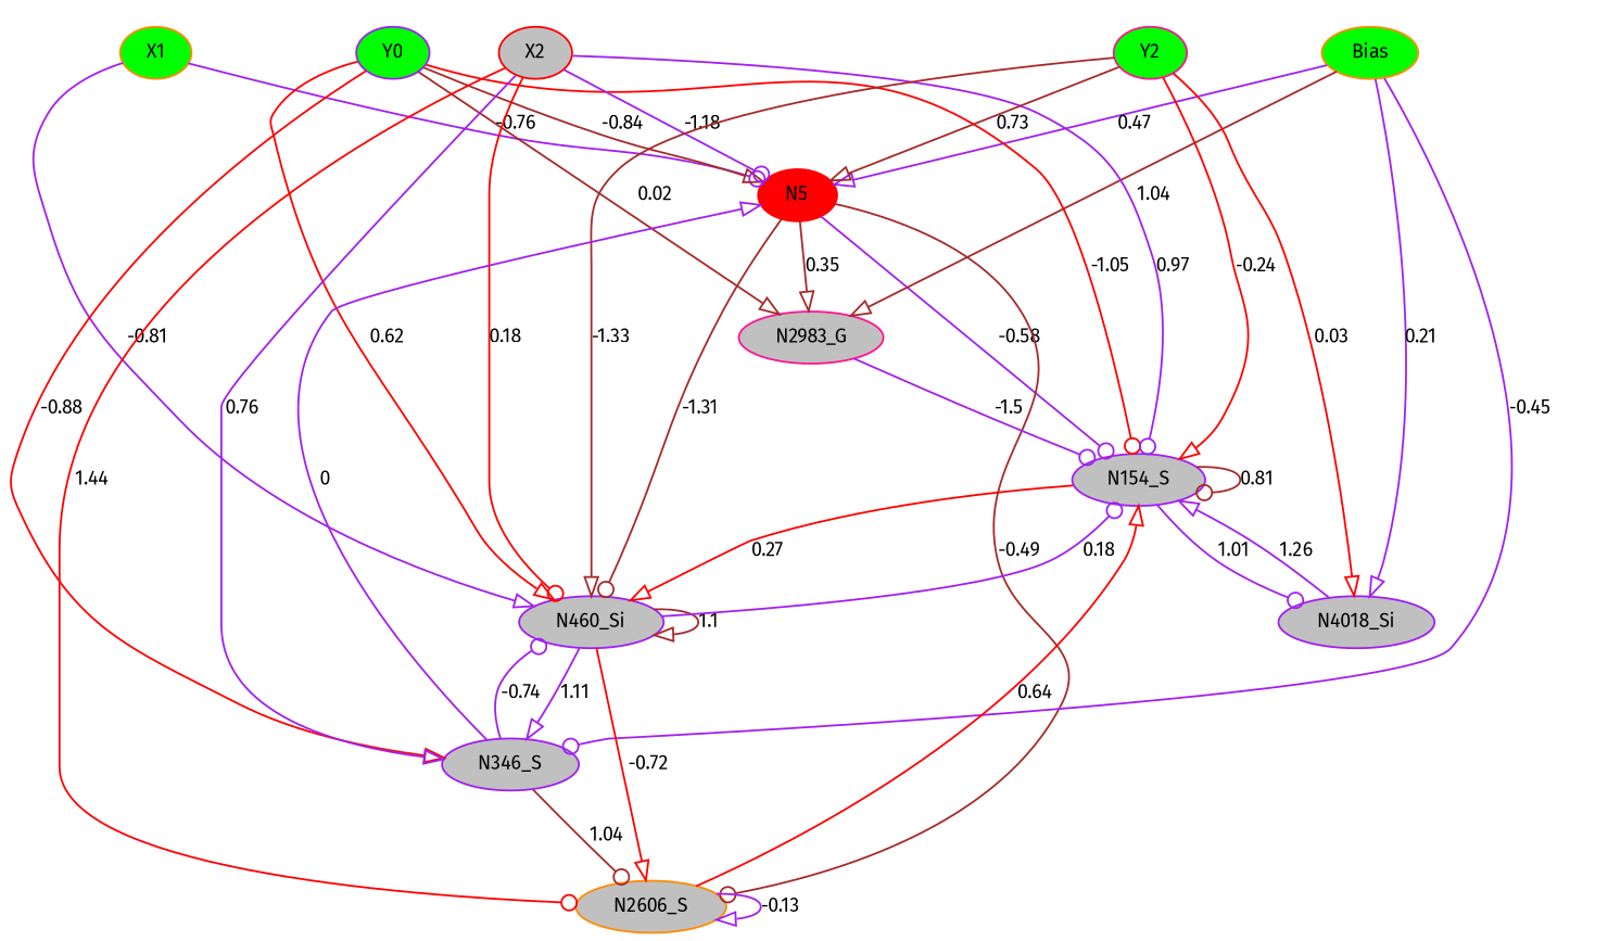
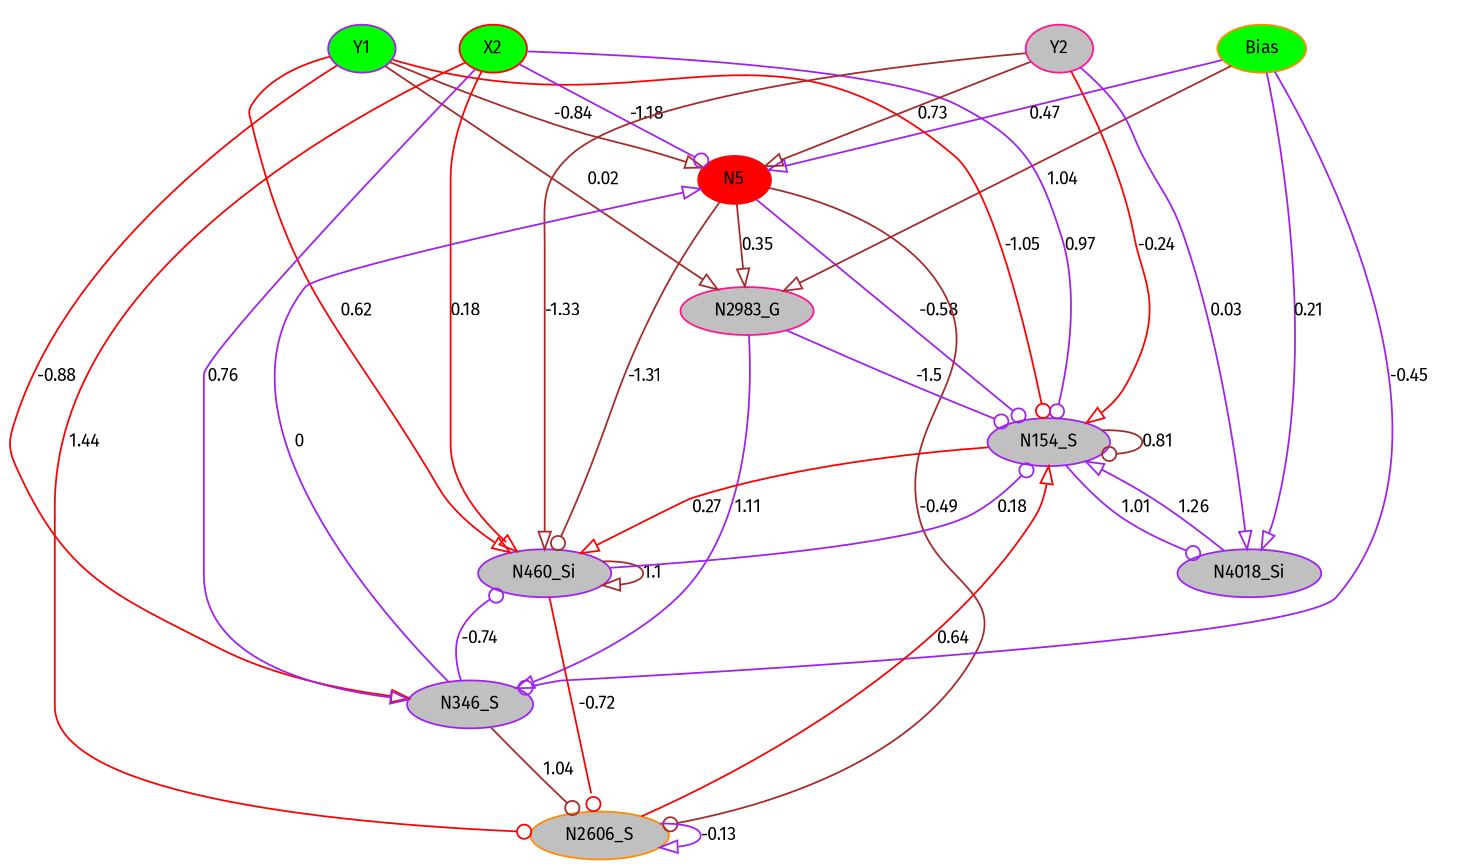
  digraph {
    fontname="Fira Sans"
    node [color=purple fillcolor=gray fontname="Fira Sans" fontsize=10 shape=ellipse style=filled]
    edge [arrowhead=onormal color=purple fontname="Fira Sans" fontsize=10]
    N5 [color=red fillcolor=red height=0.1 width=0.1]
    n2 [color=darkorange fillcolor=green height=0.1 label=Bias width=0.1]
-   n3 [color=darkorange fillcolor=green height=0.1 label=X1 width=0.1]
-   n4 [fillcolor=green height=0.1 label=Y0 width=0.1]
-   n5 [color=red height=0.1 label=X2 width=0.1]
-   n6 [color=deeppink fillcolor=green height=0.1 label=Y2 width=0.1]
+   n4 [fillcolor=green height=0.1 label=Y1 width=0.1]
+   n5 [color=red fillcolor=green height=0.1 label=X2 width=0.1]
+   n6 [color=deeppink height=0.1 label=Y2 width=0.1]
    n7 [color=deeppink height=0.1 label=N2983_G width=0.1]
    n8 [height=0.1 label=N460_Si width=0.1]
    n9 [height=0.1 label=N154_S width=0.1]
    n10 [color=darkorange height=0.1 label=N2606_S width=0.1]
    n11 [height=0.1 label=N346_S width=0.1]
    n12 [height=0.1 label=N4018_Si width=0.1]
    subgraph sub_1 {
      rank=same
      N5
    }
    subgraph sub_2 {
      rank=same
      n2
-     n3
      n4
      n5
      n6
    }
    N5 -> n7 [color=brown label=0.35]
    N5 -> n8 [arrowType=inv arrowhead=odot color=brown label=-1.31]
    N5 -> n9 [arrowType=inv arrowhead=odot label=-0.58]
    N5 -> n10 [arrowType=inv arrowhead=odot color=brown label=-0.49]
    n2 -> N5 [label=0.47]
    n2 -> n7 [color=brown label=1.04]
    n2 -> n11 [arrowType=inv arrowhead=odot label=-0.45]
    n2 -> n12 [label=0.21]
-   n3 -> N5 [arrowType=inv arrowhead=odot label=-0.76]
-   n3 -> n4 [style=invis arrowhead="" color="" fontsize=""]
-   n3 -> n8 [arrowType=inv label=-0.81]
    n4 -> N5 [arrowType=inv color=brown label=-0.84]
    n4 -> n5 [style=invis arrowhead="" color="" fontsize=""]
    n4 -> n7 [color=brown label=0.02]
    n4 -> n8 [color=red label=0.62]
    n4 -> n9 [arrowType=inv arrowhead=odot color=red label=-1.05]
    n4 -> n11 [arrowType=inv color=red label=-0.88]
    n5 -> N5 [arrowType=inv arrowhead=odot label=-1.18]
    n5 -> n6 [style=invis arrowhead="" color="" fontsize=""]
-   n5 -> n8 [arrowhead=odot color=red label=0.18]
+   n5 -> n8 [color=red label=0.18]
    n5 -> n9 [arrowhead=odot label=0.97]
    n5 -> n10 [arrowhead=odot color=red label=1.44]
    n5 -> n11 [label=0.76]
    n6 -> N5 [color=brown label=0.73]
    n6 -> n2 [style=invis arrowhead="" color="" fontsize=""]
    n6 -> n8 [arrowType=inv color=brown label=-1.33]
    n6 -> n9 [arrowType=inv color=red label=-0.24]
-   n6 -> n12 [color=red label=0.03]
+   n6 -> n12 [label=0.03]
    n7 -> n9 [arrowType=inv arrowhead=odot label=-1.5]
    n8 -> n8 [color=brown label=1.1]
    n8 -> n9 [arrowhead=odot label=0.18]
-   n8 -> n10 [arrowType=inv color=red label=-0.72]
-   n8 -> n11 [label=1.11]
+   n8 -> n10 [arrowType=inv arrowhead=odot color=red label=-0.72]
+   n7 -> n11 [label=1.11]
    n9 -> n8 [color=red label=0.27]
    n9 -> n9 [arrowhead=odot color=brown label=0.81]
    n9 -> n12 [arrowhead=odot label=1.01]
    n10 -> n9 [color=red label=0.64]
    n10 -> n10 [arrowType=inv label=-0.13]
    n11 -> N5 [label=0]
    n11 -> n8 [arrowType=inv arrowhead=odot label=-0.74]
    n11 -> n10 [arrowhead=odot color=brown label=1.04]
    n12 -> n9 [label=1.26]
  }
